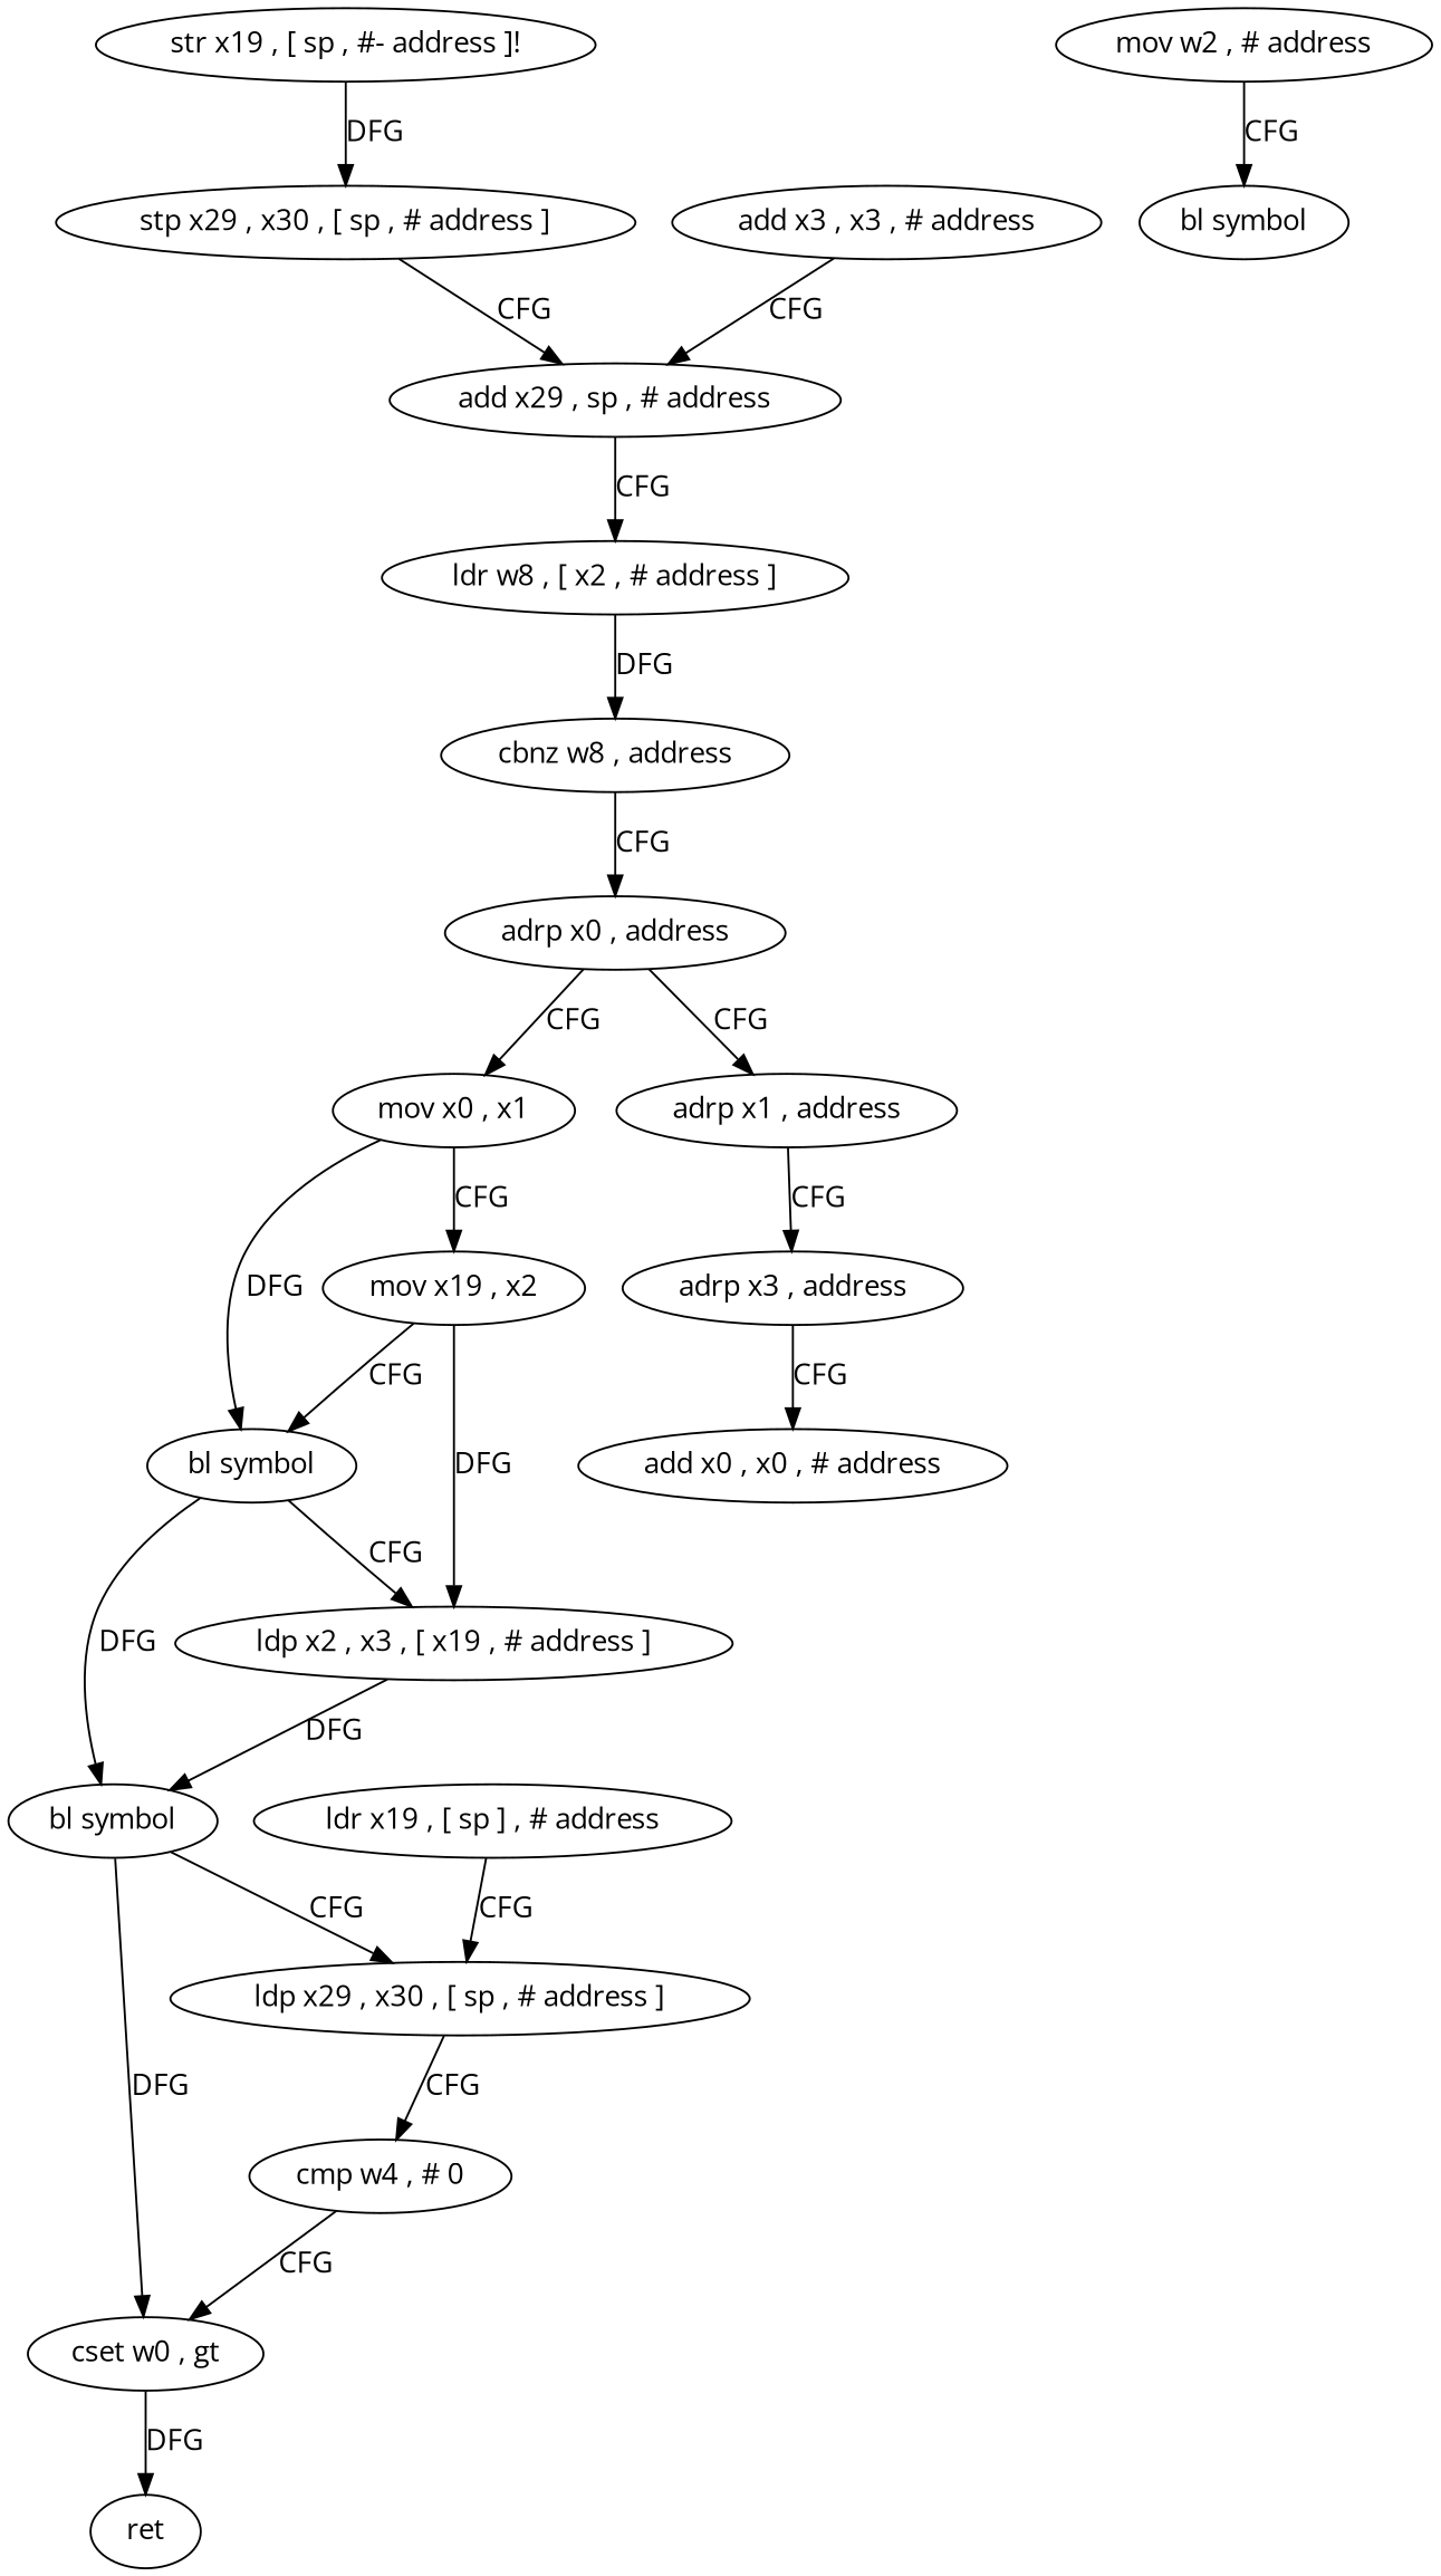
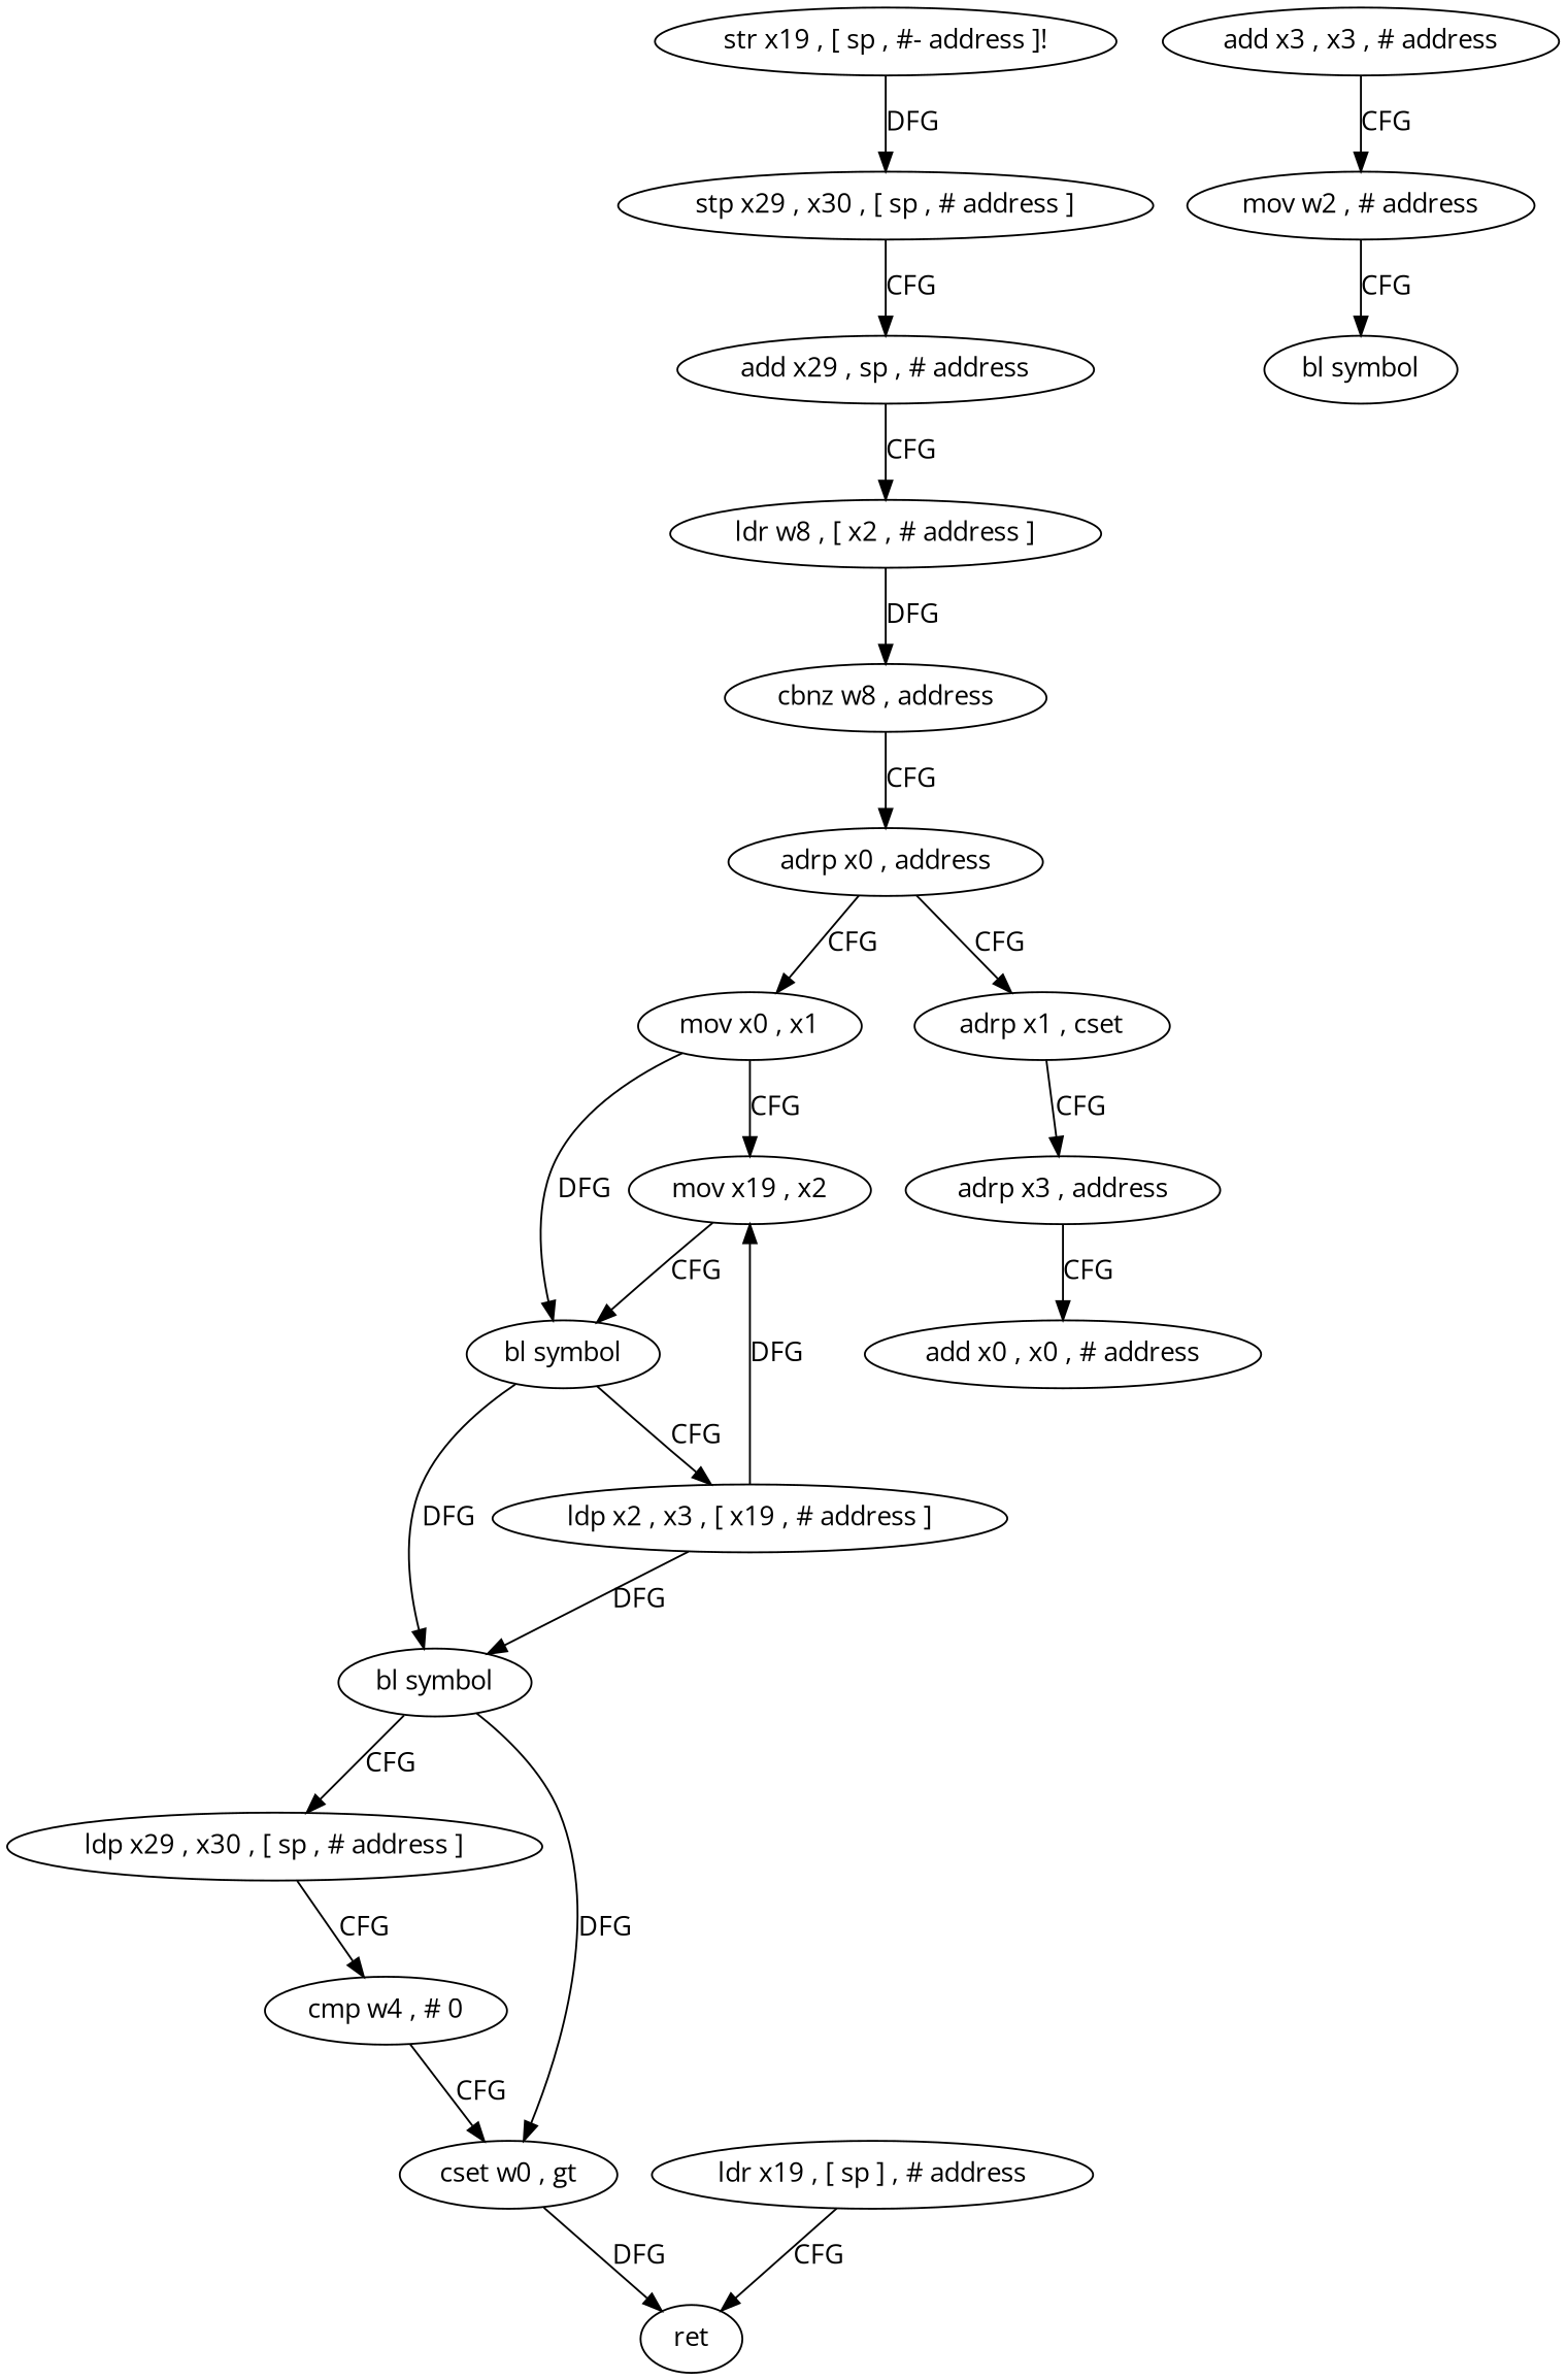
  digraph {
    fontname="Open Sans"
    node [fontname="Open Sans"]
    edge [fontname="Open Sans"]
    n1 [label="str x19 , [ sp , #- address ]!"]
    n2 [label="stp x29 , x30 , [ sp , # address ]"]
    n3 [label="add x29 , sp , # address"]
    n4 [label="ldr w8 , [ x2 , # address ]"]
    n5 [label="cbnz w8 , address"]
    n6 [label="adrp x0 , address"]
    n7 [label="mov x0 , x1"]
-   n8 [label="adrp x1 , address"]
+   n8 [label="adrp x1 , cset"]
    n9 [label="mov x19 , x2"]
    n10 [label="bl symbol"]
    n11 [label="adrp x3 , address"]
    n12 [label="ldp x2 , x3 , [ x19 , # address ]"]
    n13 [label="bl symbol"]
    n14 [label="add x0 , x0 , # address"]
    n15 [label="add x3 , x3 , # address"]
    n16 [label="mov w2 , # address"]
    n17 [label="bl symbol"]
    n18 [label="ldp x29 , x30 , [ sp , # address ]"]
    n19 [label="cset w0 , gt"]
    n20 [label="cmp w4 , # 0"]
    n21 [label=ret]
    n22 [label="ldr x19 , [ sp ] , # address"]
    n1 -> n2 [label=DFG]
    n2 -> n3 [label=CFG]
    n3 -> n4 [label=CFG]
    n4 -> n5 [label=DFG]
    n5 -> n6 [label=CFG]
    n6 -> n7 [label=CFG]
    n6 -> n8 [label=CFG]
    n7 -> n9 [label=CFG]
    n7 -> n10 [label=DFG]
    n8 -> n11 [label=CFG]
    n9 -> n10 [label=CFG]
-   n9 -> n12 [label=DFG]
+   n12 -> n9 [label=DFG]
    n10 -> n12 [label=CFG]
    n10 -> n13 [label=DFG]
    n11 -> n14 [label=CFG]
    n12 -> n13 [label=DFG]
    n13 -> n18 [label=CFG]
    n13 -> n19 [label=DFG]
-   n15 -> n3 [label=CFG]
+   n15 -> n16 [label=CFG]
    n16 -> n17 [label=CFG]
    n18 -> n20 [label=CFG]
    n19 -> n21 [label=DFG]
    n20 -> n19 [label=CFG]
-   n22 -> n18 [label=CFG]
+   n22 -> n21 [label=CFG]
  }
